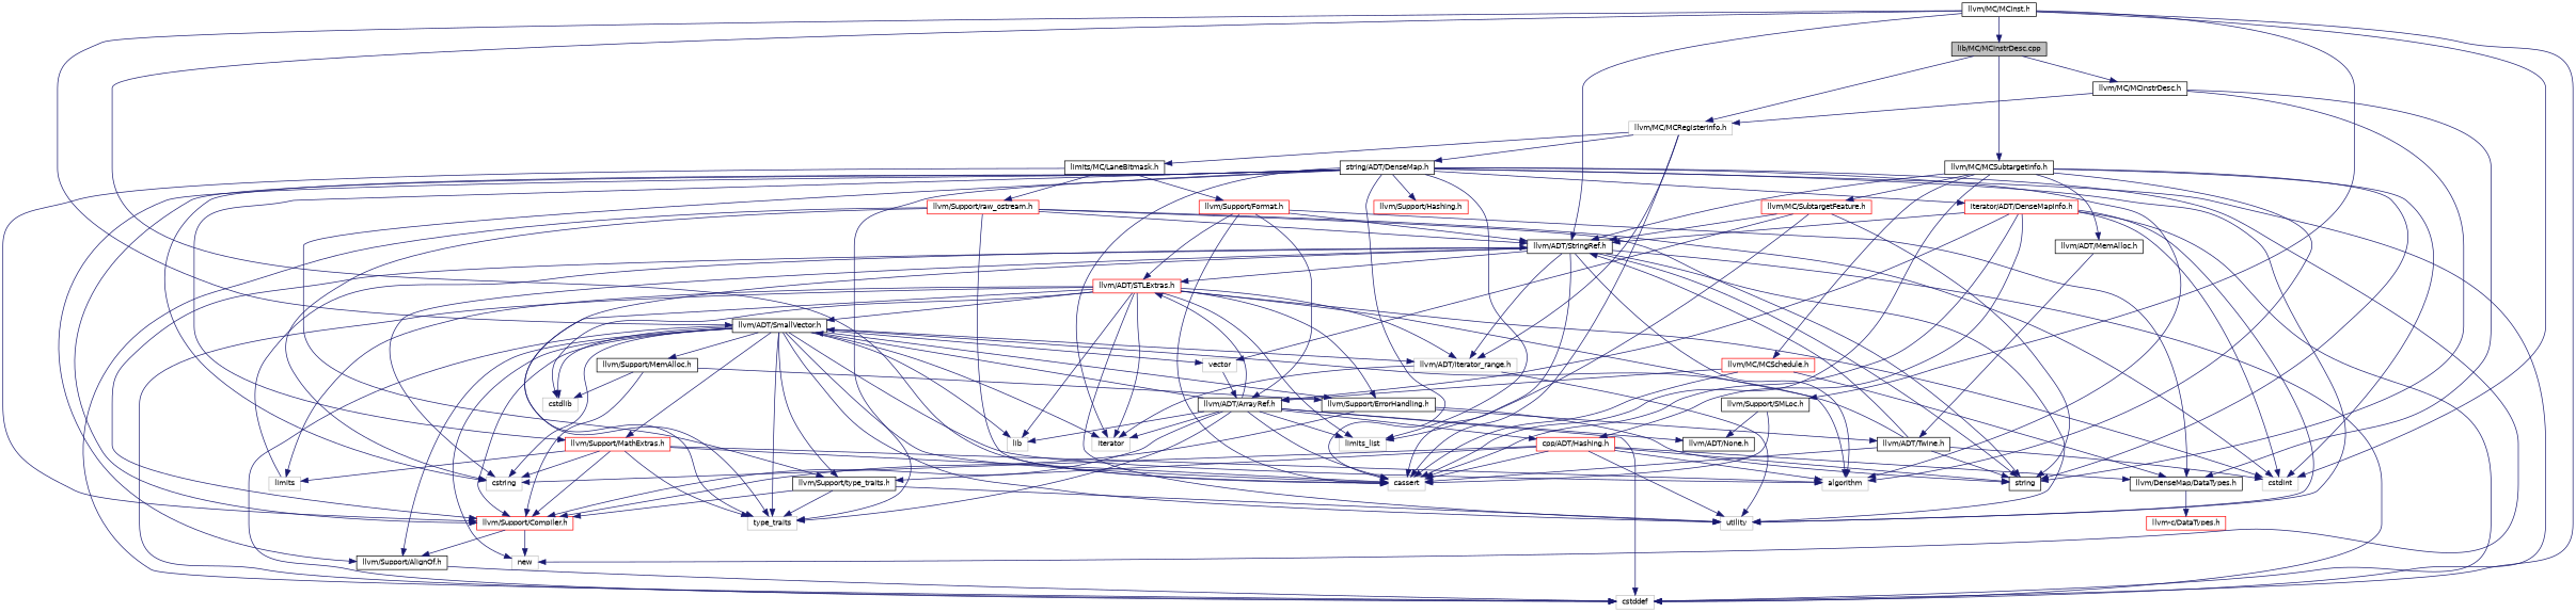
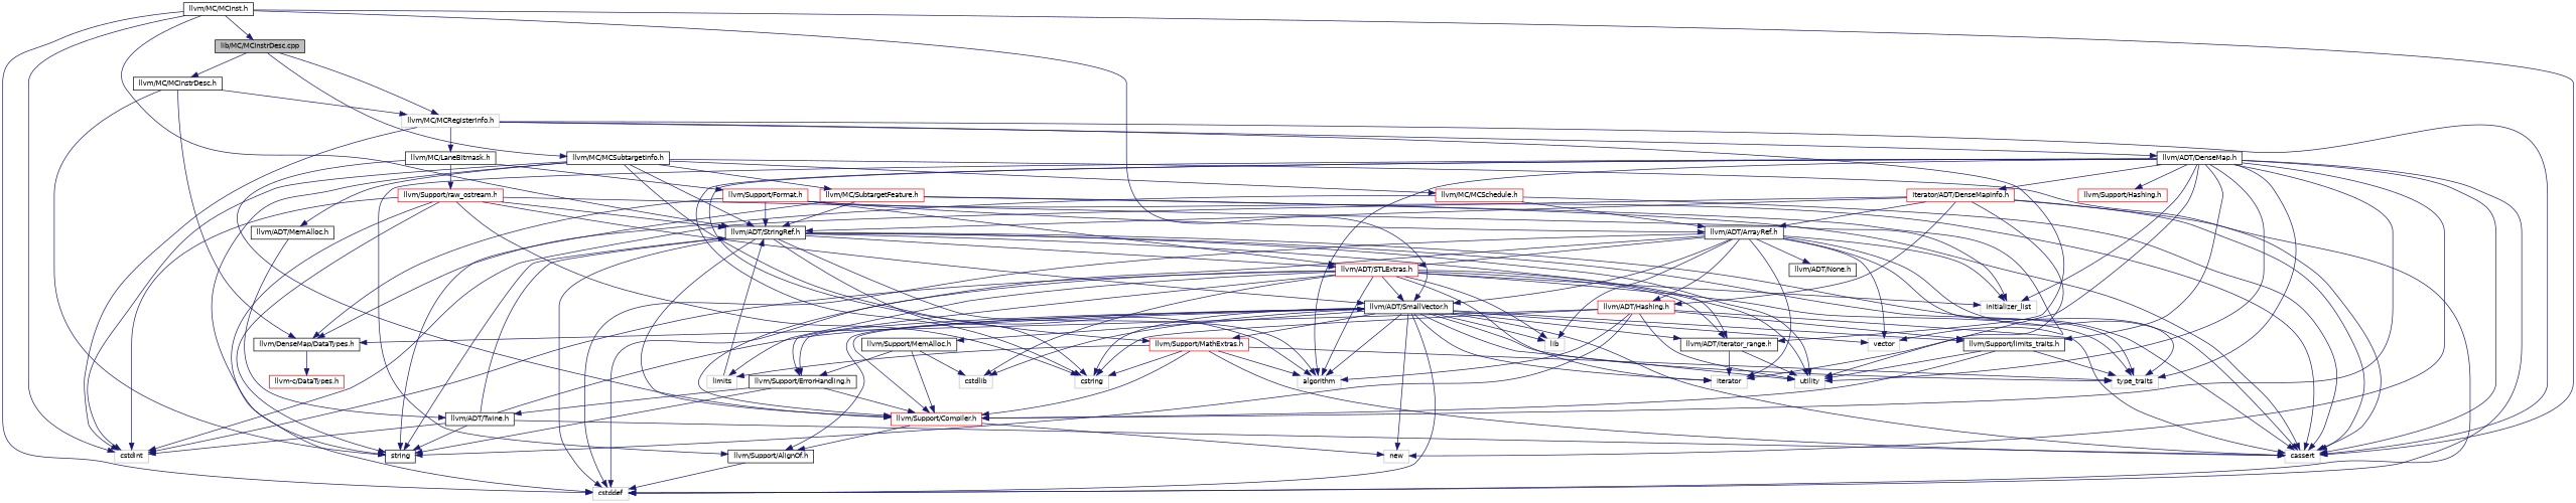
  digraph {
    node [color=black fontname=Helvetica fontsize=10 shape=box]
    edge [color=midnightblue fontname=Helvetica fontsize=10 labelfontname=Helvetica labelfontsize=10 style=solid]
    n1 [fillcolor=grey75 fontcolor=black height=0.2 label="lib/MC/MCInstrDesc.cpp" style=filled width=0.4]
    n2 [height=0.2 label="llvm/MC/MCInstrDesc.h" width=0.4]
    n3 [color=grey75 height=0.2 label="llvm/MC/MCRegisterInfo.h" width=0.4]
    n4 [height=0.2 label="llvm/MC/MCSubtargetInfo.h" width=0.4]
    n5 [height=0.2 label="llvm/DenseMap/DataTypes.h" width=0.4]
    n6 [height=0.2 label=string width=0.4]
-   n7 [height=0.2 label="string/ADT/DenseMap.h" width=0.4]
+   n7 [height=0.2 label="llvm/ADT/DenseMap.h" width=0.4]
    n8 [color=grey75 height=0.2 label=cassert width=0.4]
-   n9 [color=grey75 height=0.2 label="llvm/ADT/iterator_range.h" width=0.4]
+   n9 [height=0.2 label="llvm/ADT/iterator_range.h" width=0.4]
    n10 [color=grey75 height=0.2 label=cstdint width=0.4]
-   n11 [height=0.2 label="limits/MC/LaneBitmask.h" width=0.4]
+   n11 [height=0.2 label="llvm/MC/LaneBitmask.h" width=0.4]
    n12 [height=0.2 label="llvm/MC/MCInst.h" width=0.4]
    n13 [color=grey75 height=0.2 label=cstddef width=0.4]
    n14 [height=0.2 label="llvm/ADT/StringRef.h" width=0.4]
    n15 [height=0.2 label="llvm/ADT/SmallVector.h" width=0.4]
-   n16 [height=0.2 label="llvm/Support/SMLoc.h" width=0.4]
    n17 [color=grey75 height=0.2 label=algorithm width=0.4]
    n18 [height=0.2 label="llvm/ADT/MemAlloc.h" width=0.4]
    n19 [color=red height=0.2 label="llvm/MC/MCSchedule.h" width=0.4]
    n20 [color=red height=0.2 label="llvm/MC/SubtargetFeature.h" width=0.4]
    n21 [color=red height=0.2 label="llvm-c/DataTypes.h" width=0.4]
    n22 [color=grey75 height=0.2 label=utility width=0.4]
    n23 [color=red height=0.2 label="iterator/ADT/DenseMapInfo.h" width=0.4]
-   n24 [height=0.2 label="llvm/Support/type_traits.h" width=0.4]
+   n24 [height=0.2 label="llvm/Support/limits_traits.h" width=0.4]
    n25 [color=red height=0.2 label="llvm/Support/Compiler.h" width=0.4]
    n26 [color=grey75 height=0.2 label=new width=0.4]
    n27 [color=grey75 height=0.2 label=type_traits width=0.4]
    n28 [color=grey75 height=0.2 label=cstring width=0.4]
    n29 [color=grey75 height=0.2 label=iterator width=0.4]
    n30 [height=0.2 label="llvm/Support/AlignOf.h" width=0.4]
    n31 [color=red height=0.2 label="llvm/Support/MathExtras.h" width=0.4]
-   n32 [color=grey75 height=0.2 label=limits_list width=0.4]
+   n32 [color=grey75 height=0.2 label=initializer_list width=0.4]
    n33 [color=red height=0.2 label="llvm/Support/Hashing.h" width=0.4]
    n34 [color=red height=0.2 label="llvm/Support/Format.h" width=0.4]
    n35 [color=red height=0.2 label="llvm/Support/raw_ostream.h" width=0.4]
    n36 [height=0.2 label="llvm/ADT/ArrayRef.h" width=0.4]
-   n37 [color=red height=0.2 label="cpp/ADT/Hashing.h" width=0.4]
+   n37 [color=red height=0.2 label="llvm/ADT/Hashing.h" width=0.4]
    n38 [color=grey75 height=0.2 label=limits width=0.4]
    n39 [height=0.2 label="llvm/ADT/None.h" width=0.4]
    n40 [color=grey75 height=0.2 label=lib width=0.4]
    n41 [color=red height=0.2 label="llvm/ADT/STLExtras.h" width=0.4]
    n42 [color=grey75 height=0.2 label=vector width=0.4]
    n43 [height=0.2 label="llvm/Support/MemAlloc.h" width=0.4]
    n44 [height=0.2 label="llvm/Support/ErrorHandling.h" width=0.4]
    n45 [color=grey75 height=0.2 label=cstdlib width=0.4]
    n46 [height=0.2 label="llvm/ADT/Twine.h" width=0.4]
    n1 -> n2
    n1 -> n3
    n1 -> n4
    n2 -> n3
    n2 -> n5
    n2 -> n6
    n3 -> n7
    n3 -> n8
    n3 -> n9
+   n3 -> n10
    n3 -> n11
    n4 -> n6
    n4 -> n8
    n4 -> n10
    n4 -> n14
    n4 -> n17
    n4 -> n18
    n4 -> n19
    n4 -> n20
    n5 -> n21
    n7 -> n8
    n7 -> n13
    n7 -> n17
    n7 -> n22
    n7 -> n23
    n7 -> n24
    n7 -> n25
    n7 -> n26
    n7 -> n27
    n7 -> n28
    n7 -> n29
    n7 -> n30
    n7 -> n31
    n7 -> n32
    n7 -> n33
    n9 -> n22
    n9 -> n29
    n11 -> n25
    n11 -> n34
    n11 -> n35
    n12 -> n1
    n12 -> n8
    n12 -> n10
    n12 -> n13
    n12 -> n14
    n12 -> n15
-   n12 -> n16
    n14 -> n6
    n14 -> n8
    n14 -> n9
    n14 -> n13
    n14 -> n17
    n14 -> n22
    n14 -> n25
    n14 -> n27
    n14 -> n28
    n14 -> n41
    n15 -> n8
    n15 -> n9
    n15 -> n13
    n15 -> n17
    n15 -> n22
    n15 -> n24
    n15 -> n25
    n15 -> n26
    n15 -> n27
    n15 -> n28
    n15 -> n29
    n15 -> n30
    n15 -> n31
    n15 -> n40
    n15 -> n42
    n15 -> n43
    n15 -> n44
    n15 -> n45
-   n16 -> n8
-   n16 -> n39
    n18 -> n46
    n19 -> n5
    n19 -> n8
    n19 -> n36
    n20 -> n6
    n20 -> n14
    n20 -> n32
    n20 -> n42
    n23 -> n8
    n23 -> n10
    n23 -> n13
    n23 -> n14
    n23 -> n22
    n23 -> n36
    n23 -> n37
    n24 -> n22
    n24 -> n25
    n24 -> n27
    n25 -> n26
    n25 -> n30
    n30 -> n13
    n31 -> n8
    n31 -> n17
    n31 -> n25
    n31 -> n27
    n31 -> n28
    n31 -> n38
    n34 -> n5
    n34 -> n8
    n34 -> n14
    n34 -> n36
    n34 -> n41
    n35 -> n6
    n35 -> n8
    n35 -> n10
    n35 -> n13
    n35 -> n14
+   n35 -> n15
    n35 -> n28
    n36 -> n8
    n36 -> n13
    n36 -> n15
    n36 -> n25
    n36 -> n27
    n36 -> n29
    n36 -> n32
    n36 -> n37
    n36 -> n39
    n36 -> n40
    n36 -> n41
-   n42 -> n36
+   n36 -> n42
    n37 -> n5
    n37 -> n6
    n37 -> n8
    n37 -> n17
    n37 -> n22
    n37 -> n24
    n37 -> n28
    n38 -> n14
    n41 -> n9
    n41 -> n10
    n41 -> n13
    n41 -> n15
    n41 -> n17
    n41 -> n22
    n41 -> n27
    n41 -> n29
    n41 -> n32
    n41 -> n38
    n41 -> n40
    n41 -> n44
    n41 -> n45
    n43 -> n25
    n43 -> n44
    n43 -> n45
    n44 -> n6
    n44 -> n25
    n44 -> n46
    n46 -> n6
    n46 -> n8
    n46 -> n10
    n46 -> n14
    n46 -> n15
  }
